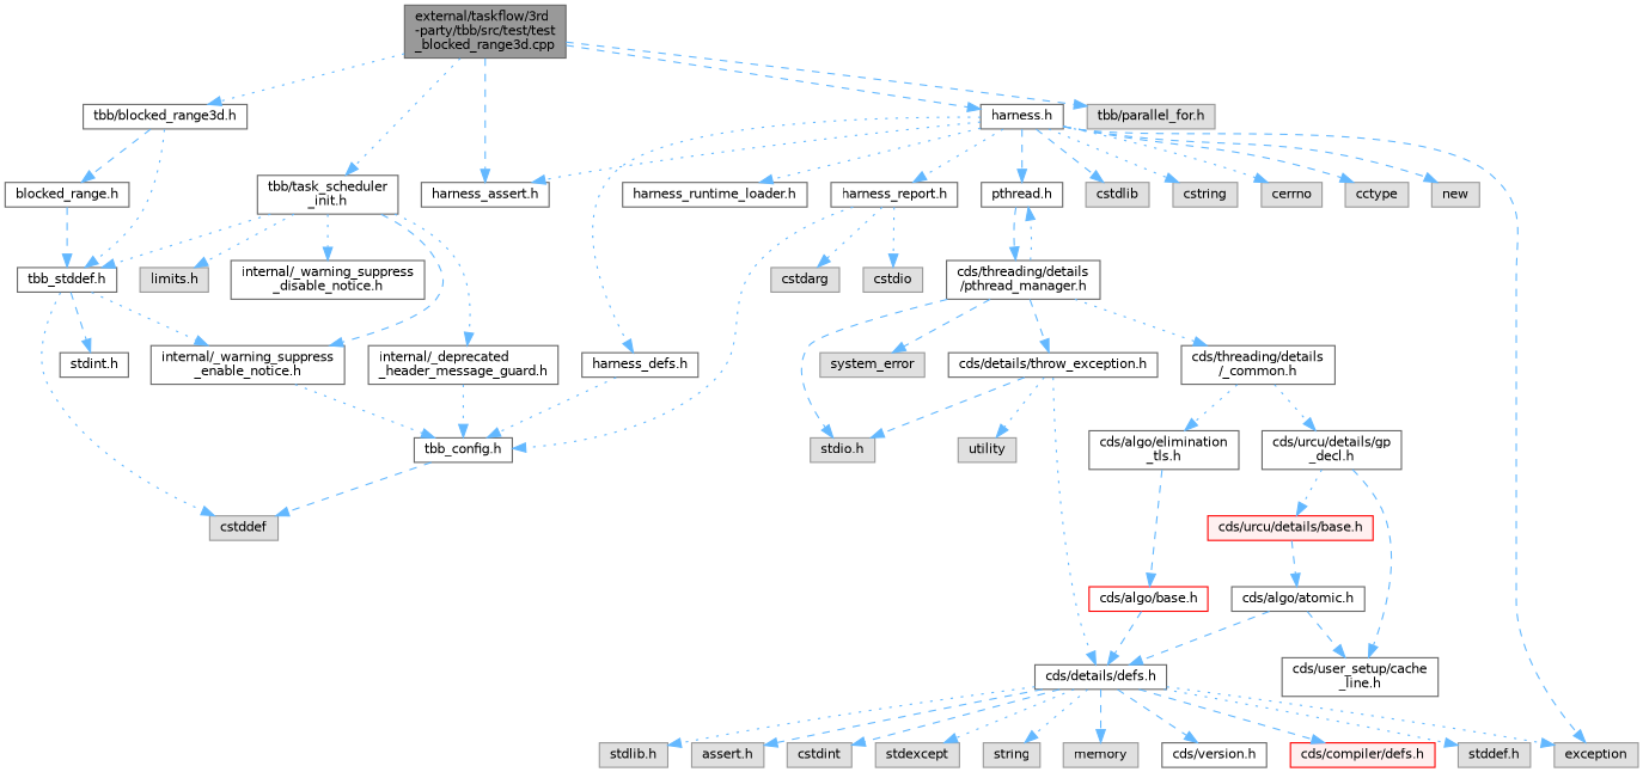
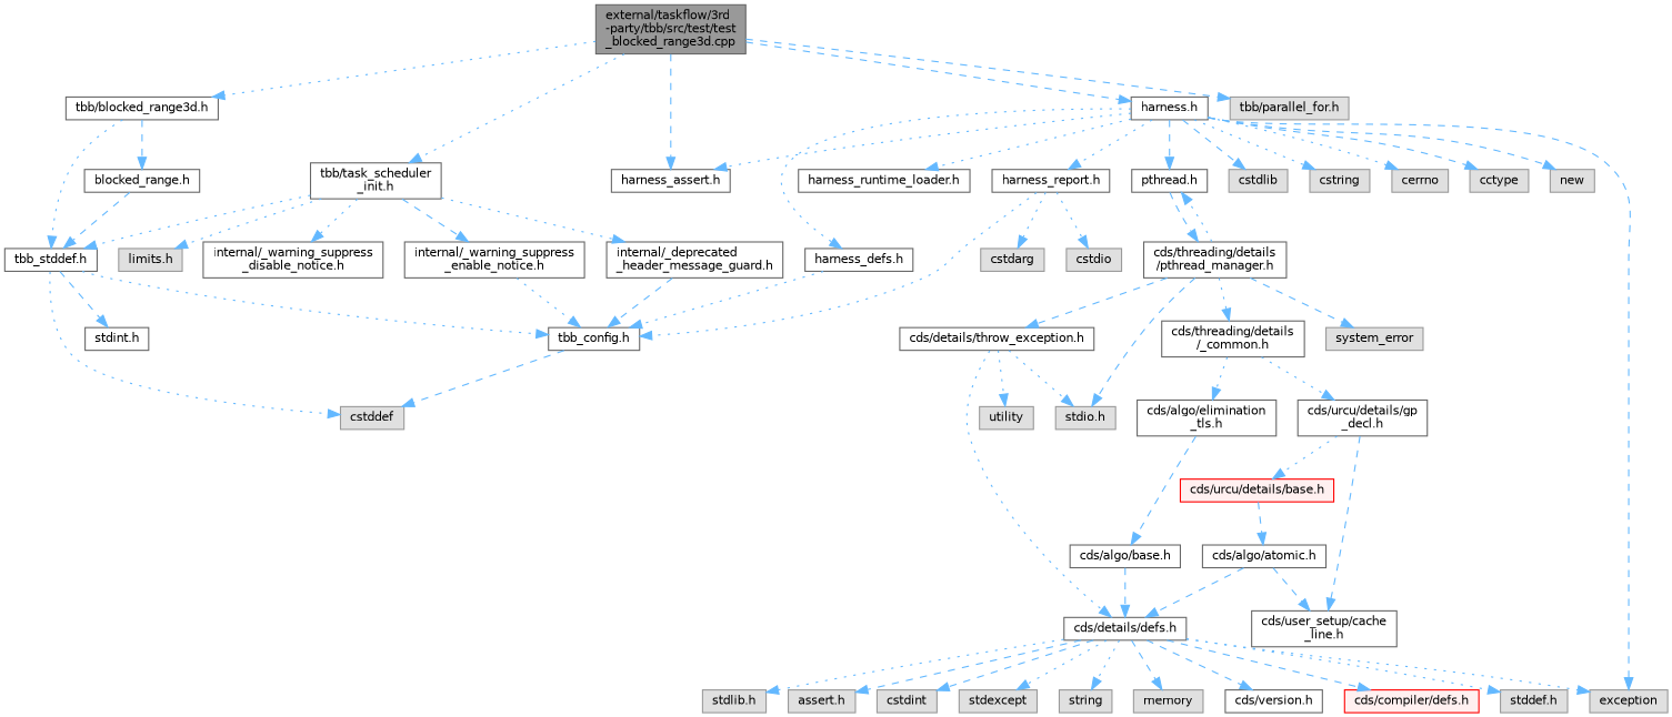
  digraph {
    node [color=grey40 fillcolor=white fontname=Helvetica fontsize=10 shape=box style=filled]
    edge [color=steelblue1 fontname=Helvetica fontsize=10 labelfontname=Helvetica labelfontsize=10 style=dotted]
    n1 [color=gray40 fillcolor=grey60 fontcolor=black height=0.2 label="external/taskflow/3rd\l-party/tbb/src/test/test\l_blocked_range3d.cpp" width=0.4]
    n2 [height=0.2 label="tbb/blocked_range3d.h" width=0.4]
    n3 [height=0.2 label="harness_assert.h" width=0.4]
    n4 [color=grey60 fillcolor="#E0E0E0" height=0.2 label="tbb/parallel_for.h" width=0.4]
    n5 [height=0.2 label="harness.h" width=0.4]
    n6 [height=0.2 label="tbb/task_scheduler\l_init.h" width=0.4]
    n7 [height=0.2 label="tbb_stddef.h" width=0.4]
    n8 [height=0.2 label="blocked_range.h" width=0.4]
    n9 [height=0.2 label="harness_defs.h" width=0.4]
    n10 [color=grey60 fillcolor="#E0E0E0" height=0.2 label=cstdlib width=0.4]
    n11 [color=grey60 fillcolor="#E0E0E0" height=0.2 label=cstring width=0.4]
    n12 [color=grey60 fillcolor="#E0E0E0" height=0.2 label=cerrno width=0.4]
    n13 [color=grey60 fillcolor="#E0E0E0" height=0.2 label=cctype width=0.4]
    n14 [color=grey60 fillcolor="#E0E0E0" height=0.2 label=new width=0.4]
    n15 [height=0.2 label="pthread.h" width=0.4]
    n16 [color=grey60 fillcolor="#E0E0E0" height=0.2 label=exception width=0.4]
    n17 [height=0.2 label="harness_runtime_loader.h" width=0.4]
    n18 [height=0.2 label="harness_report.h" width=0.4]
    n19 [height=0.2 label="internal/_deprecated\l_header_message_guard.h" width=0.4]
    n20 [height=0.2 label="internal/_warning_suppress\l_enable_notice.h" width=0.4]
    n21 [color=grey60 fillcolor="#E0E0E0" height=0.2 label="limits.h" width=0.4]
    n22 [height=0.2 label="internal/_warning_suppress\l_disable_notice.h" width=0.4]
    n23 [height=0.2 label="tbb_config.h" width=0.4]
    n24 [color=grey60 fillcolor="#E0E0E0" height=0.2 label=cstddef width=0.4]
    n25 [height=0.2 label="stdint.h" width=0.4]
    n26 [height=0.2 label="cds/threading/details\l/pthread_manager.h" width=0.4]
    n27 [color=grey60 fillcolor="#E0E0E0" height=0.2 label=cstdio width=0.4]
    n28 [color=grey60 fillcolor="#E0E0E0" height=0.2 label=cstdarg width=0.4]
    n29 [color=grey60 fillcolor="#E0E0E0" height=0.2 label=system_error width=0.4]
    n30 [color=grey60 fillcolor="#E0E0E0" height=0.2 label="stdio.h" width=0.4]
    n31 [height=0.2 label="cds/threading/details\l/_common.h" width=0.4]
    n32 [height=0.2 label="cds/details/throw_exception.h" width=0.4]
    n33 [height=0.2 label="cds/urcu/details/gp\l_decl.h" width=0.4]
    n34 [height=0.2 label="cds/algo/elimination\l_tls.h" width=0.4]
    n35 [height=0.2 label="cds/details/defs.h" width=0.4]
    n36 [color=grey60 fillcolor="#E0E0E0" height=0.2 label=utility width=0.4]
    n37 [color=red fillcolor="#FFF0F0" height=0.2 label="cds/urcu/details/base.h" width=0.4]
    n38 [height=0.2 label="cds/user_setup/cache\l_line.h" width=0.4]
-   n39 [color=red height=0.2 label="cds/algo/base.h" width=0.4]
+   n39 [height=0.2 label="cds/algo/base.h" width=0.4]
    n40 [height=0.2 label="cds/algo/atomic.h" width=0.4]
    n41 [color=grey60 fillcolor="#E0E0E0" height=0.2 label="stddef.h" width=0.4]
    n42 [color=grey60 fillcolor="#E0E0E0" height=0.2 label="stdlib.h" width=0.4]
    n43 [color=grey60 fillcolor="#E0E0E0" height=0.2 label="assert.h" width=0.4]
    n44 [color=grey60 fillcolor="#E0E0E0" height=0.2 label=cstdint width=0.4]
    n45 [color=grey60 fillcolor="#E0E0E0" height=0.2 label=stdexcept width=0.4]
    n46 [color=grey60 fillcolor="#E0E0E0" height=0.2 label=string width=0.4]
    n47 [color=grey60 fillcolor="#E0E0E0" height=0.2 label=memory width=0.4]
    n48 [height=0.2 label="cds/version.h" width=0.4]
    n49 [color=red fillcolor="#FFF0F0" height=0.2 label="cds/compiler/defs.h" width=0.4]
    n1 -> n2
    n1 -> n3 [style=dashed]
    n1 -> n4 [style=dashed]
    n1 -> n5 [style=dashed]
    n1 -> n6
    n2 -> n7
    n2 -> n8 [style=dashed]
    n5 -> n3
    n5 -> n9
    n5 -> n10 [style=dashed]
    n5 -> n11
    n5 -> n12
    n5 -> n13 [style=dashed]
    n5 -> n14 [style=dashed]
    n5 -> n15 [style=dashed]
    n5 -> n16 [style=dashed]
    n5 -> n17
    n5 -> n18
    n6 -> n7
    n6 -> n19
    n6 -> n20 [style=dashed]
    n6 -> n21
    n6 -> n22
-   n7 -> n20
+   n7 -> n23
    n7 -> n24
    n7 -> n25 [style=dashed]
    n8 -> n7 [style=dashed]
    n9 -> n23
    n15 -> n26 [style=dashed]
    n18 -> n23
    n18 -> n27
    n18 -> n28
-   n19 -> n23
+   n19 -> n23 [style=dashed]
    n20 -> n23
    n23 -> n24 [style=dashed]
    n26 -> n15
    n26 -> n29 [style=dashed]
    n26 -> n30 [style=dashed]
    n26 -> n31
    n26 -> n32 [style=dashed]
    n31 -> n33
    n31 -> n34
-   n32 -> n30 [style=dashed]
+   n32 -> n30
    n32 -> n35
    n32 -> n36
    n33 -> n37
    n33 -> n38 [style=dashed]
    n34 -> n39 [style=dashed]
    n35 -> n16
    n35 -> n41
    n35 -> n42
    n35 -> n43 [style=dashed]
    n35 -> n44 [style=dashed]
    n35 -> n45
    n35 -> n46
    n35 -> n47 [style=dashed]
    n35 -> n48 [style=dashed]
    n35 -> n49 [style=dashed]
    n37 -> n40 [style=dashed]
    n39 -> n35 [style=dashed]
    n40 -> n35 [style=dashed]
    n40 -> n38 [style=dashed]
  }
